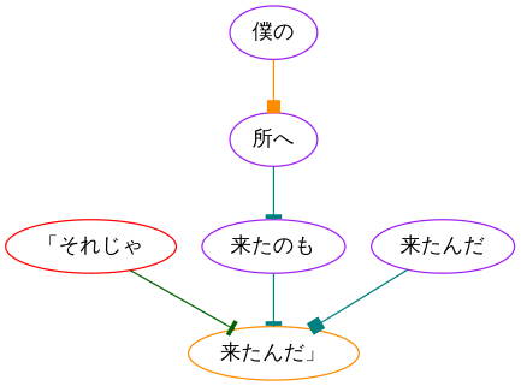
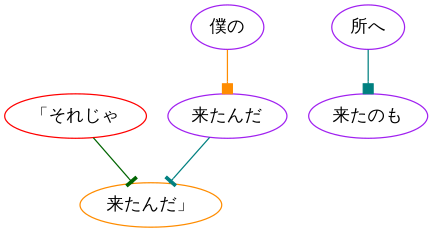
  digraph {
    node [color=purple]
    edge [arrowhead=tee color=teal]
    n1 [color=red label="「それじゃ"]
    n2 [color=darkorange label="来たんだ」"]
    n3 [label="来たのも"]
    n4 [label="僕の"]
    n5 [label="所へ"]
    n6 [label="来たんだ"]
    n1 -> n2 [color=darkgreen]
-   n3 -> n2
-   n4 -> n5 [arrowhead=box color=darkorange]
-   n5 -> n3
-   n6 -> n2 [arrowhead=box]
+   n4 -> n6 [arrowhead=box color=darkorange]
+   n5 -> n3 [arrowhead=box]
+   n6 -> n2
  }
